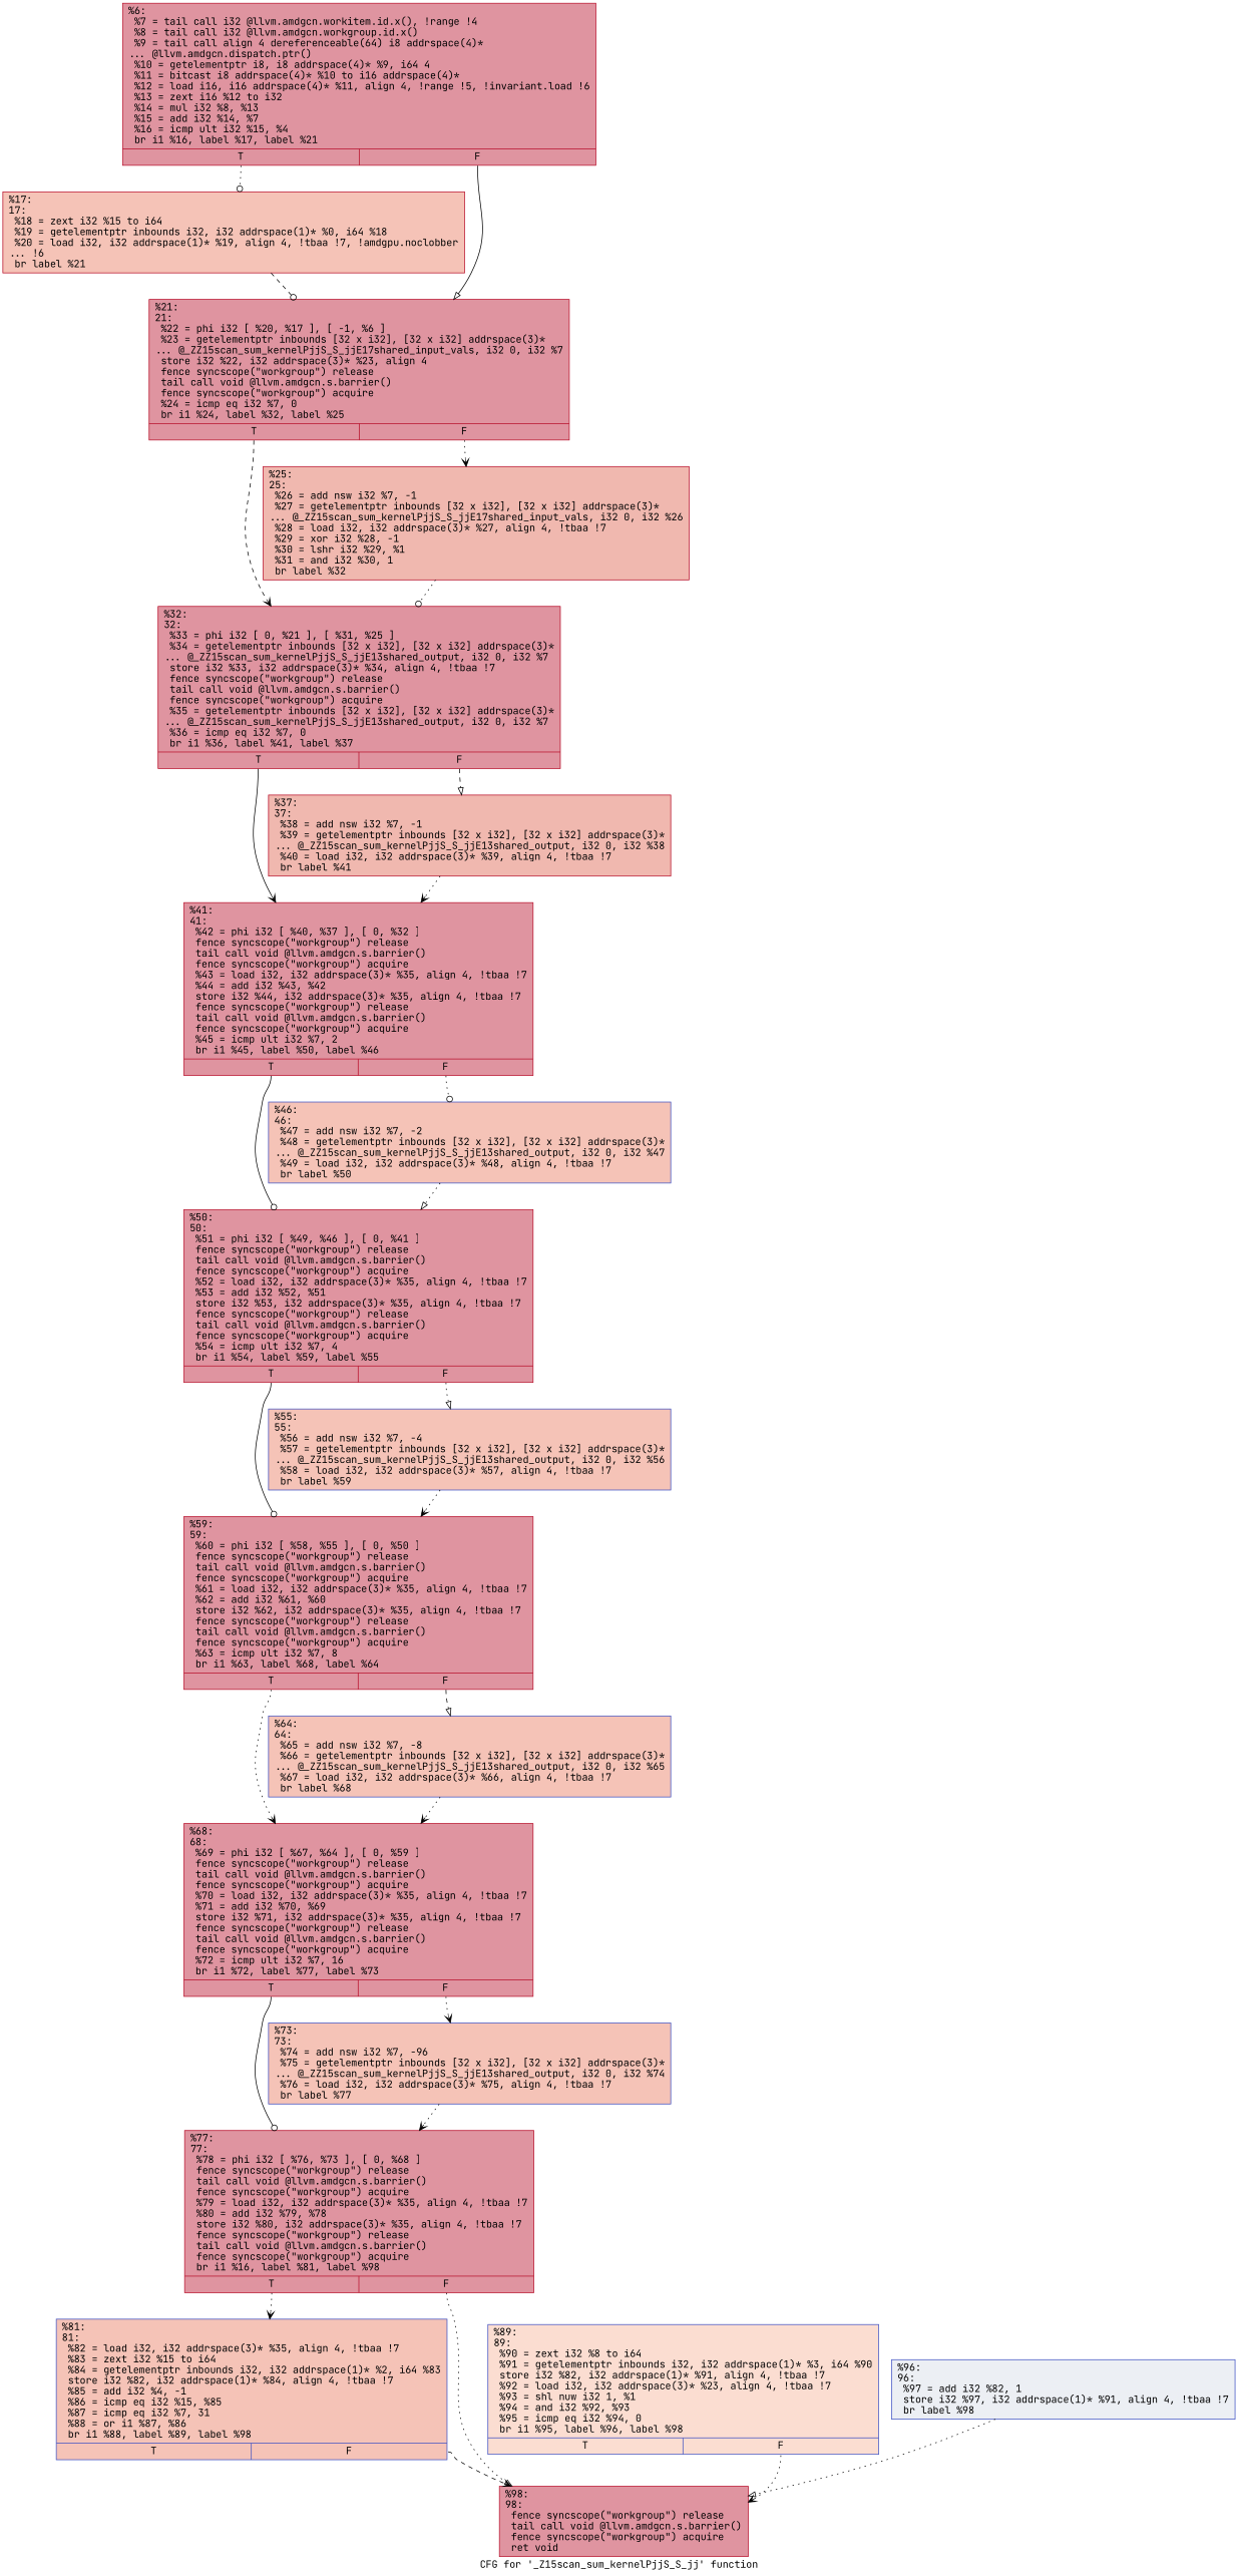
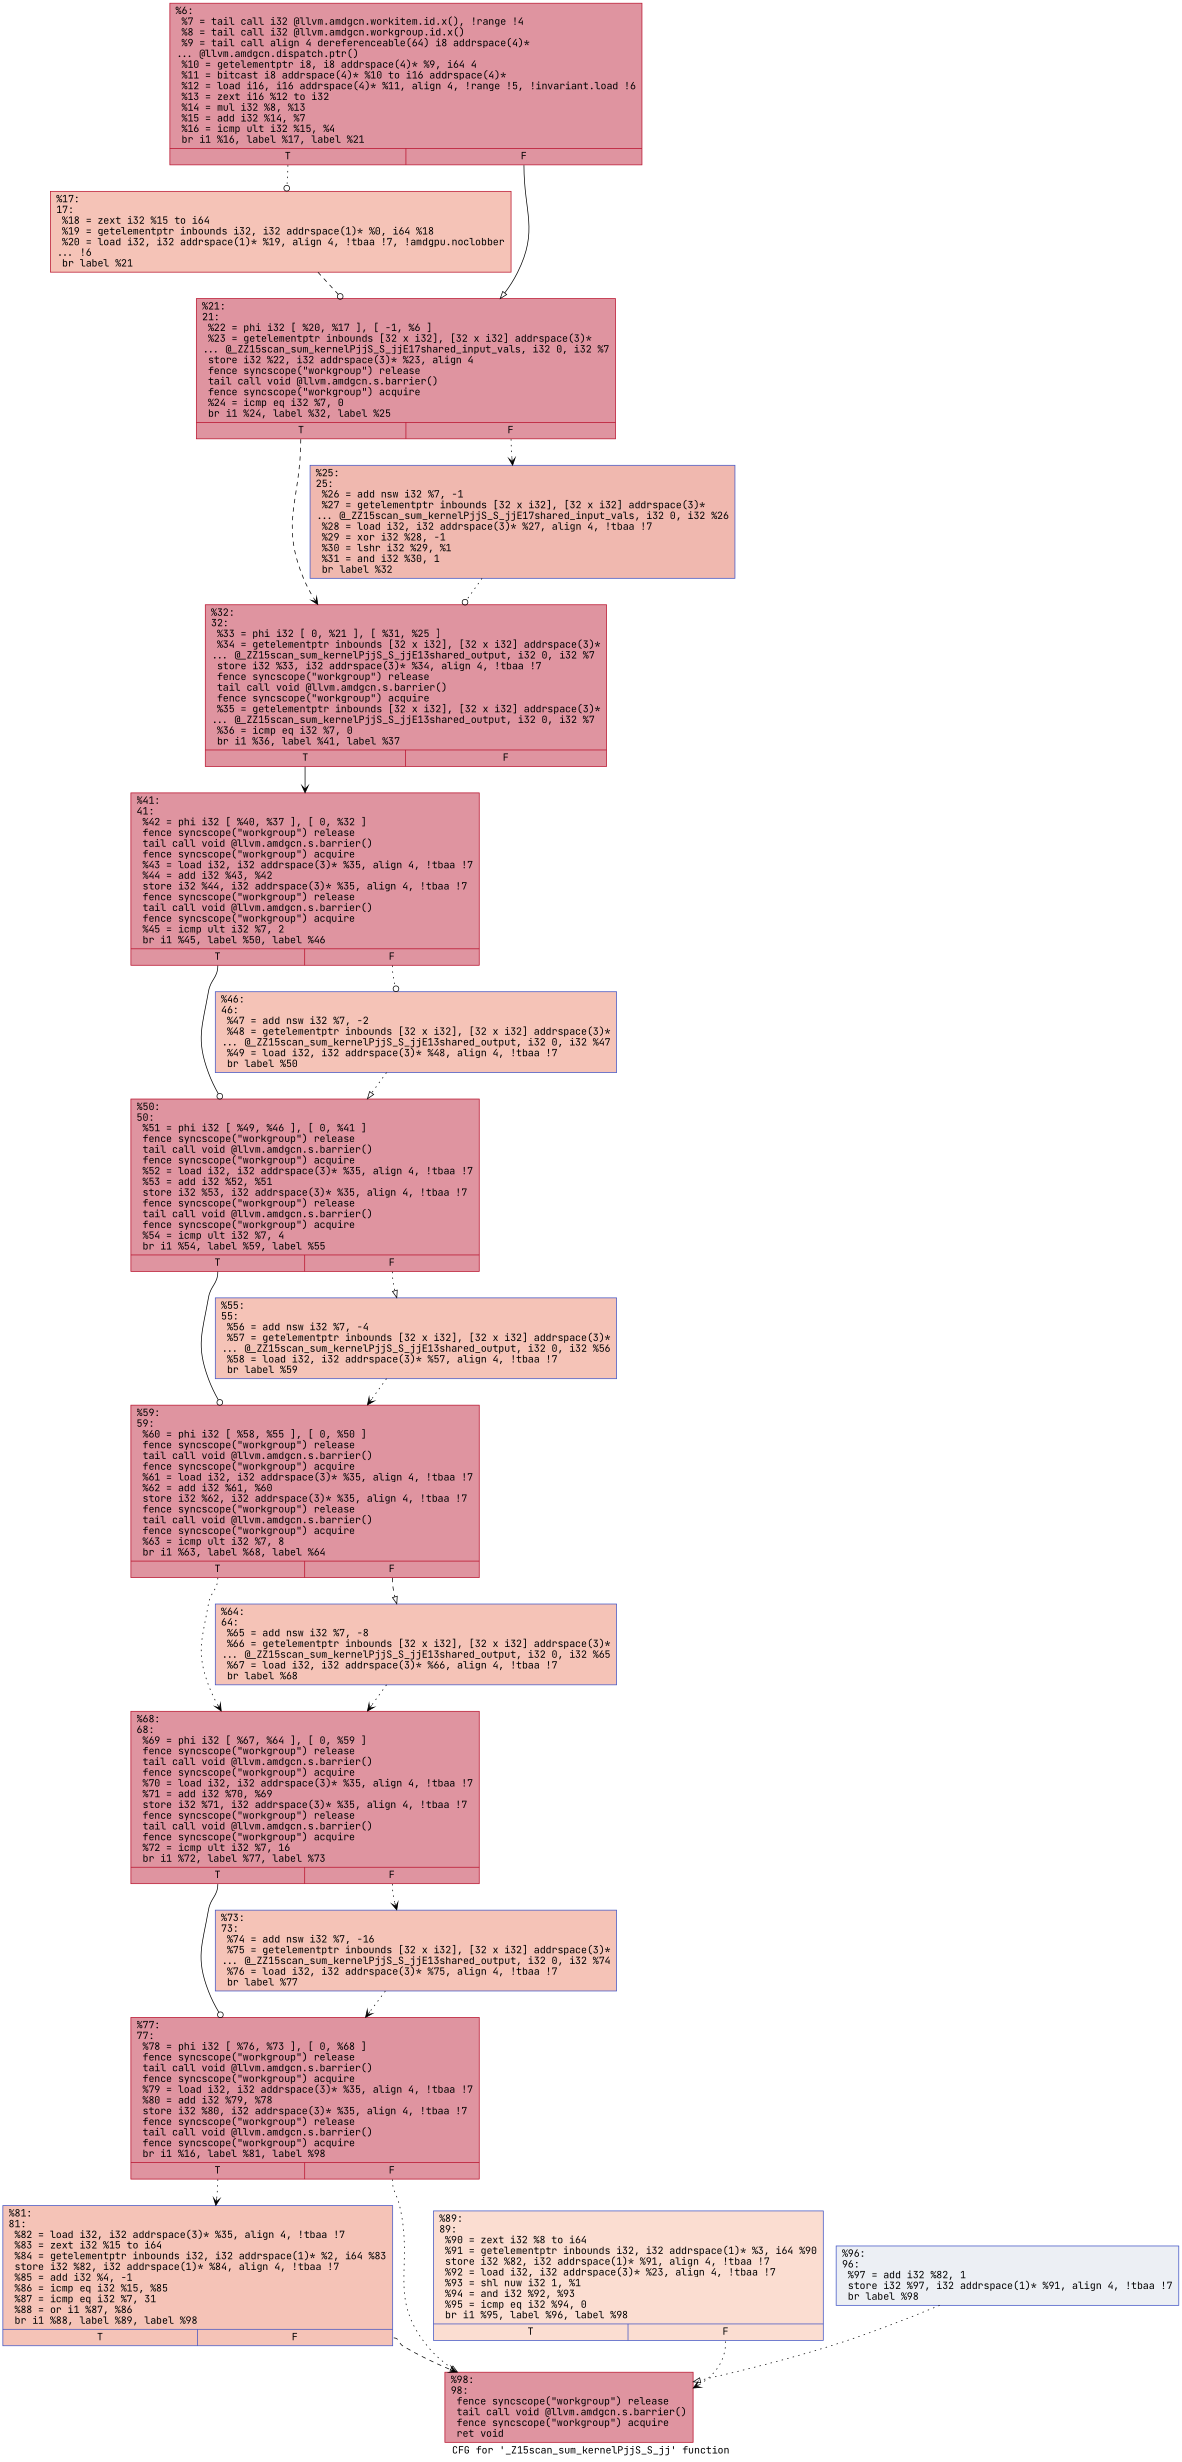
  digraph {
    fontname="JetBrains Mono"
    label="CFG for '_Z15scan_sum_kernelPjjS_S_jj' function"
    node [color="#b70d28ff" fillcolor="#b70d2870" fontname="JetBrains Mono" shape=record style=filled]
    edge [arrowhead=vee fontname="JetBrains Mono" style=dotted tailport=s0]
    n1 [label="{%6:\l  %7 = tail call i32 @llvm.amdgcn.workitem.id.x(), !range !4\l  %8 = tail call i32 @llvm.amdgcn.workgroup.id.x()\l  %9 = tail call align 4 dereferenceable(64) i8 addrspace(4)*\l... @llvm.amdgcn.dispatch.ptr()\l  %10 = getelementptr i8, i8 addrspace(4)* %9, i64 4\l  %11 = bitcast i8 addrspace(4)* %10 to i16 addrspace(4)*\l  %12 = load i16, i16 addrspace(4)* %11, align 4, !range !5, !invariant.load !6\l  %13 = zext i16 %12 to i32\l  %14 = mul i32 %8, %13\l  %15 = add i32 %14, %7\l  %16 = icmp ult i32 %15, %4\l  br i1 %16, label %17, label %21\l|{<s0>T|<s1>F}}"]
    n2 [fillcolor="#e8765c70" label="{%17:\l17:                                               \l  %18 = zext i32 %15 to i64\l  %19 = getelementptr inbounds i32, i32 addrspace(1)* %0, i64 %18\l  %20 = load i32, i32 addrspace(1)* %19, align 4, !tbaa !7, !amdgpu.noclobber\l... !6\l  br label %21\l}"]
    n3 [label="{%21:\l21:                                               \l  %22 = phi i32 [ %20, %17 ], [ -1, %6 ]\l  %23 = getelementptr inbounds [32 x i32], [32 x i32] addrspace(3)*\l... @_ZZ15scan_sum_kernelPjjS_S_jjE17shared_input_vals, i32 0, i32 %7\l  store i32 %22, i32 addrspace(3)* %23, align 4\l  fence syncscope(\"workgroup\") release\l  tail call void @llvm.amdgcn.s.barrier()\l  fence syncscope(\"workgroup\") acquire\l  %24 = icmp eq i32 %7, 0\l  br i1 %24, label %32, label %25\l|{<s0>T|<s1>F}}"]
    n4 [label="{%32:\l32:                                               \l  %33 = phi i32 [ 0, %21 ], [ %31, %25 ]\l  %34 = getelementptr inbounds [32 x i32], [32 x i32] addrspace(3)*\l... @_ZZ15scan_sum_kernelPjjS_S_jjE13shared_output, i32 0, i32 %7\l  store i32 %33, i32 addrspace(3)* %34, align 4, !tbaa !7\l  fence syncscope(\"workgroup\") release\l  tail call void @llvm.amdgcn.s.barrier()\l  fence syncscope(\"workgroup\") acquire\l  %35 = getelementptr inbounds [32 x i32], [32 x i32] addrspace(3)*\l... @_ZZ15scan_sum_kernelPjjS_S_jjE13shared_output, i32 0, i32 %7\l  %36 = icmp eq i32 %7, 0\l  br i1 %36, label %41, label %37\l|{<s0>T|<s1>F}}"]
-   n5 [fillcolor="#dc5d4a70" label="{%25:\l25:                                               \l  %26 = add nsw i32 %7, -1\l  %27 = getelementptr inbounds [32 x i32], [32 x i32] addrspace(3)*\l... @_ZZ15scan_sum_kernelPjjS_S_jjE17shared_input_vals, i32 0, i32 %26\l  %28 = load i32, i32 addrspace(3)* %27, align 4, !tbaa !7\l  %29 = xor i32 %28, -1\l  %30 = lshr i32 %29, %1\l  %31 = and i32 %30, 1\l  br label %32\l}"]
+   n5 [color="#3d50c3ff" fillcolor="#dc5d4a70" label="{%25:\l25:                                               \l  %26 = add nsw i32 %7, -1\l  %27 = getelementptr inbounds [32 x i32], [32 x i32] addrspace(3)*\l... @_ZZ15scan_sum_kernelPjjS_S_jjE17shared_input_vals, i32 0, i32 %26\l  %28 = load i32, i32 addrspace(3)* %27, align 4, !tbaa !7\l  %29 = xor i32 %28, -1\l  %30 = lshr i32 %29, %1\l  %31 = and i32 %30, 1\l  br label %32\l}"]
    n6 [label="{%41:\l41:                                               \l  %42 = phi i32 [ %40, %37 ], [ 0, %32 ]\l  fence syncscope(\"workgroup\") release\l  tail call void @llvm.amdgcn.s.barrier()\l  fence syncscope(\"workgroup\") acquire\l  %43 = load i32, i32 addrspace(3)* %35, align 4, !tbaa !7\l  %44 = add i32 %43, %42\l  store i32 %44, i32 addrspace(3)* %35, align 4, !tbaa !7\l  fence syncscope(\"workgroup\") release\l  tail call void @llvm.amdgcn.s.barrier()\l  fence syncscope(\"workgroup\") acquire\l  %45 = icmp ult i32 %7, 2\l  br i1 %45, label %50, label %46\l|{<s0>T|<s1>F}}"]
-   n7 [fillcolor="#dc5d4a70" label="{%37:\l37:                                               \l  %38 = add nsw i32 %7, -1\l  %39 = getelementptr inbounds [32 x i32], [32 x i32] addrspace(3)*\l... @_ZZ15scan_sum_kernelPjjS_S_jjE13shared_output, i32 0, i32 %38\l  %40 = load i32, i32 addrspace(3)* %39, align 4, !tbaa !7\l  br label %41\l}"]
    n8 [label="{%50:\l50:                                               \l  %51 = phi i32 [ %49, %46 ], [ 0, %41 ]\l  fence syncscope(\"workgroup\") release\l  tail call void @llvm.amdgcn.s.barrier()\l  fence syncscope(\"workgroup\") acquire\l  %52 = load i32, i32 addrspace(3)* %35, align 4, !tbaa !7\l  %53 = add i32 %52, %51\l  store i32 %53, i32 addrspace(3)* %35, align 4, !tbaa !7\l  fence syncscope(\"workgroup\") release\l  tail call void @llvm.amdgcn.s.barrier()\l  fence syncscope(\"workgroup\") acquire\l  %54 = icmp ult i32 %7, 4\l  br i1 %54, label %59, label %55\l|{<s0>T|<s1>F}}"]
    n9 [color="#3d50c3ff" fillcolor="#e8765c70" label="{%46:\l46:                                               \l  %47 = add nsw i32 %7, -2\l  %48 = getelementptr inbounds [32 x i32], [32 x i32] addrspace(3)*\l... @_ZZ15scan_sum_kernelPjjS_S_jjE13shared_output, i32 0, i32 %47\l  %49 = load i32, i32 addrspace(3)* %48, align 4, !tbaa !7\l  br label %50\l}"]
    n10 [label="{%59:\l59:                                               \l  %60 = phi i32 [ %58, %55 ], [ 0, %50 ]\l  fence syncscope(\"workgroup\") release\l  tail call void @llvm.amdgcn.s.barrier()\l  fence syncscope(\"workgroup\") acquire\l  %61 = load i32, i32 addrspace(3)* %35, align 4, !tbaa !7\l  %62 = add i32 %61, %60\l  store i32 %62, i32 addrspace(3)* %35, align 4, !tbaa !7\l  fence syncscope(\"workgroup\") release\l  tail call void @llvm.amdgcn.s.barrier()\l  fence syncscope(\"workgroup\") acquire\l  %63 = icmp ult i32 %7, 8\l  br i1 %63, label %68, label %64\l|{<s0>T|<s1>F}}"]
    n11 [color="#3d50c3ff" fillcolor="#e8765c70" label="{%55:\l55:                                               \l  %56 = add nsw i32 %7, -4\l  %57 = getelementptr inbounds [32 x i32], [32 x i32] addrspace(3)*\l... @_ZZ15scan_sum_kernelPjjS_S_jjE13shared_output, i32 0, i32 %56\l  %58 = load i32, i32 addrspace(3)* %57, align 4, !tbaa !7\l  br label %59\l}"]
    n12 [label="{%68:\l68:                                               \l  %69 = phi i32 [ %67, %64 ], [ 0, %59 ]\l  fence syncscope(\"workgroup\") release\l  tail call void @llvm.amdgcn.s.barrier()\l  fence syncscope(\"workgroup\") acquire\l  %70 = load i32, i32 addrspace(3)* %35, align 4, !tbaa !7\l  %71 = add i32 %70, %69\l  store i32 %71, i32 addrspace(3)* %35, align 4, !tbaa !7\l  fence syncscope(\"workgroup\") release\l  tail call void @llvm.amdgcn.s.barrier()\l  fence syncscope(\"workgroup\") acquire\l  %72 = icmp ult i32 %7, 16\l  br i1 %72, label %77, label %73\l|{<s0>T|<s1>F}}"]
    n13 [color="#3d50c3ff" fillcolor="#e8765c70" label="{%64:\l64:                                               \l  %65 = add nsw i32 %7, -8\l  %66 = getelementptr inbounds [32 x i32], [32 x i32] addrspace(3)*\l... @_ZZ15scan_sum_kernelPjjS_S_jjE13shared_output, i32 0, i32 %65\l  %67 = load i32, i32 addrspace(3)* %66, align 4, !tbaa !7\l  br label %68\l}"]
    n14 [label="{%77:\l77:                                               \l  %78 = phi i32 [ %76, %73 ], [ 0, %68 ]\l  fence syncscope(\"workgroup\") release\l  tail call void @llvm.amdgcn.s.barrier()\l  fence syncscope(\"workgroup\") acquire\l  %79 = load i32, i32 addrspace(3)* %35, align 4, !tbaa !7\l  %80 = add i32 %79, %78\l  store i32 %80, i32 addrspace(3)* %35, align 4, !tbaa !7\l  fence syncscope(\"workgroup\") release\l  tail call void @llvm.amdgcn.s.barrier()\l  fence syncscope(\"workgroup\") acquire\l  br i1 %16, label %81, label %98\l|{<s0>T|<s1>F}}"]
-   n15 [color="#3d50c3ff" fillcolor="#e8765c70" label="{%73:\l73:                                               \l  %74 = add nsw i32 %7, -96\l  %75 = getelementptr inbounds [32 x i32], [32 x i32] addrspace(3)*\l... @_ZZ15scan_sum_kernelPjjS_S_jjE13shared_output, i32 0, i32 %74\l  %76 = load i32, i32 addrspace(3)* %75, align 4, !tbaa !7\l  br label %77\l}"]
+   n15 [color="#3d50c3ff" fillcolor="#e8765c70" label="{%73:\l73:                                               \l  %74 = add nsw i32 %7, -16\l  %75 = getelementptr inbounds [32 x i32], [32 x i32] addrspace(3)*\l... @_ZZ15scan_sum_kernelPjjS_S_jjE13shared_output, i32 0, i32 %74\l  %76 = load i32, i32 addrspace(3)* %75, align 4, !tbaa !7\l  br label %77\l}"]
    n16 [color="#3d50c3ff" fillcolor="#e8765c70" label="{%81:\l81:                                               \l  %82 = load i32, i32 addrspace(3)* %35, align 4, !tbaa !7\l  %83 = zext i32 %15 to i64\l  %84 = getelementptr inbounds i32, i32 addrspace(1)* %2, i64 %83\l  store i32 %82, i32 addrspace(1)* %84, align 4, !tbaa !7\l  %85 = add i32 %4, -1\l  %86 = icmp eq i32 %15, %85\l  %87 = icmp eq i32 %7, 31\l  %88 = or i1 %87, %86\l  br i1 %88, label %89, label %98\l|{<s0>T|<s1>F}}"]
    n17 [label="{%98:\l98:                                               \l  fence syncscope(\"workgroup\") release\l  tail call void @llvm.amdgcn.s.barrier()\l  fence syncscope(\"workgroup\") acquire\l  ret void\l}"]
    n18 [color="#3d50c3ff" fillcolor="#f7b39670" label="{%89:\l89:                                               \l  %90 = zext i32 %8 to i64\l  %91 = getelementptr inbounds i32, i32 addrspace(1)* %3, i64 %90\l  store i32 %82, i32 addrspace(1)* %91, align 4, !tbaa !7\l  %92 = load i32, i32 addrspace(3)* %23, align 4, !tbaa !7\l  %93 = shl nuw i32 1, %1\l  %94 = and i32 %92, %93\l  %95 = icmp eq i32 %94, 0\l  br i1 %95, label %96, label %98\l|{<s0>T|<s1>F}}"]
    n19 [color="#3d50c3ff" fillcolor="#d4dbe670" label="{%96:\l96:                                               \l  %97 = add i32 %82, 1\l  store i32 %97, i32 addrspace(1)* %91, align 4, !tbaa !7\l  br label %98\l}"]
    n1 -> n2 [arrowhead=odot]
    n1 -> n3 [arrowhead=onormal style=solid tailport=s1]
    n2 -> n3 [arrowhead=odot style=dashed]
    n3 -> n4 [style=dashed]
    n3 -> n5 [tailport=s1]
    n4 -> n6 [style=solid]
-   n4 -> n7 [arrowhead=onormal style=dashed tailport=s1]
    n5 -> n4 [arrowhead=odot]
    n6 -> n8 [arrowhead=odot style=solid]
    n6 -> n9 [arrowhead=odot tailport=s1]
-   n7 -> n6
    n8 -> n10 [arrowhead=odot style=solid]
    n8 -> n11 [arrowhead=onormal tailport=s1]
    n9 -> n8 [arrowhead=onormal]
    n10 -> n12
    n10 -> n13 [arrowhead=onormal style=dashed tailport=s1]
    n11 -> n10
    n12 -> n14 [arrowhead=odot style=solid]
    n12 -> n15 [tailport=s1]
    n13 -> n12
    n14 -> n16
    n14 -> n17 [arrowhead=onormal tailport=s1]
    n15 -> n14
    n16 -> n17 [style=dashed tailport=s1]
    n18 -> n17 [tailport=s1]
    n19 -> n17 [arrowhead=onormal]
  }
